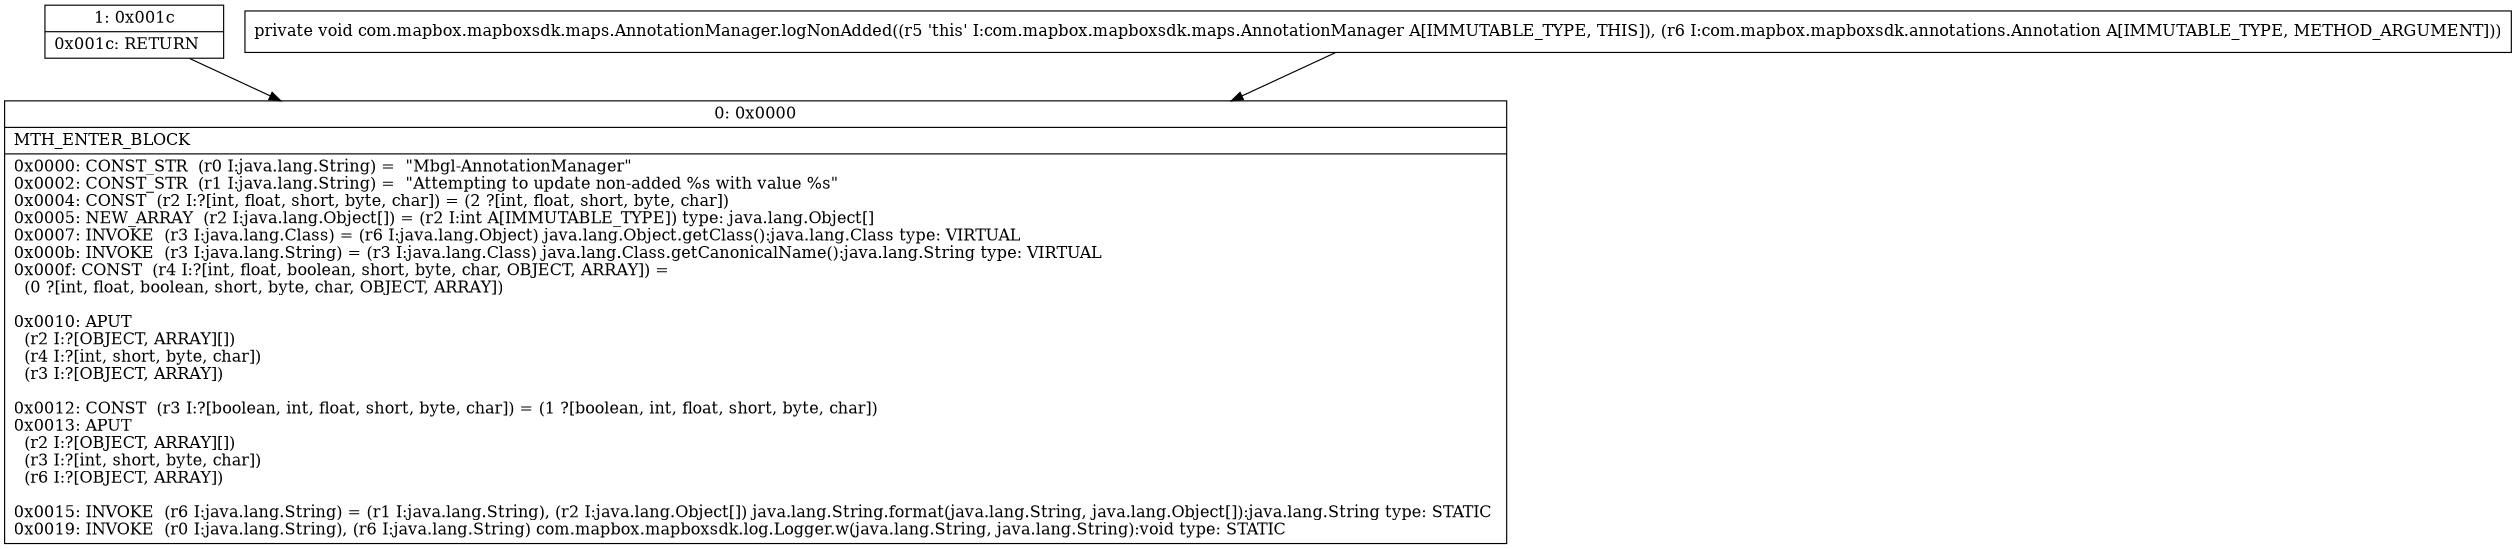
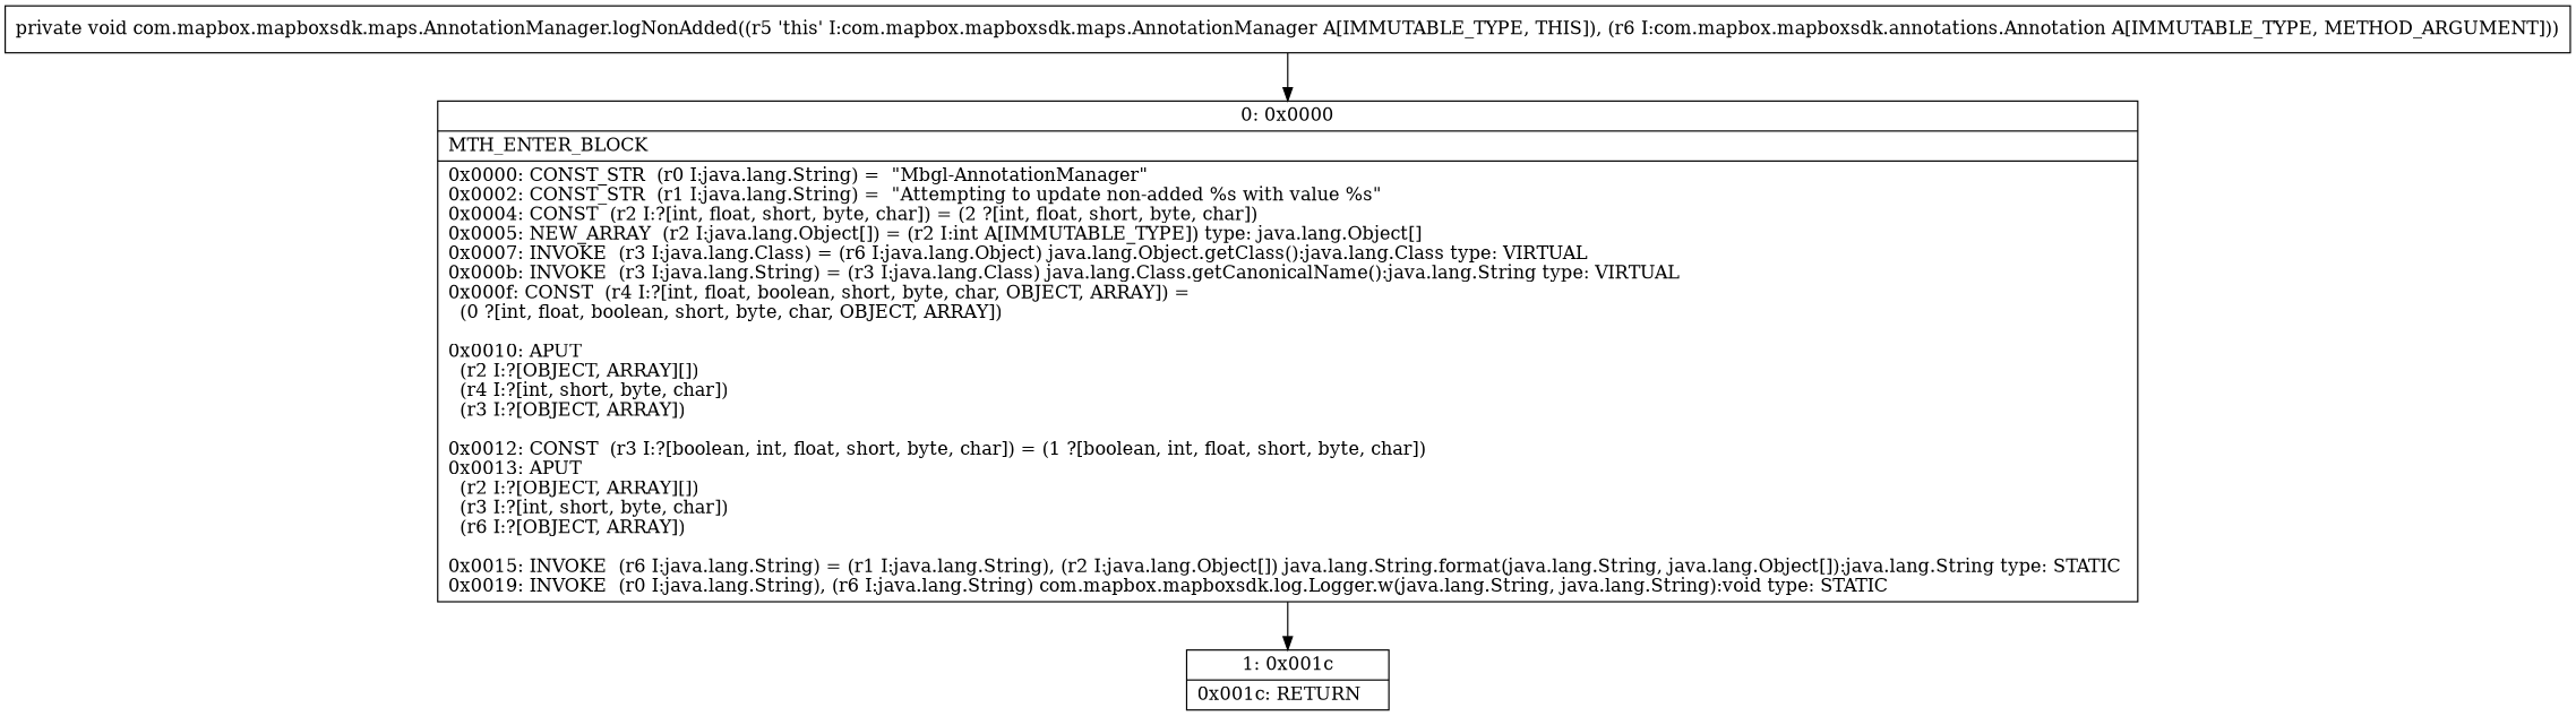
  digraph {
    node [shape=record]
    n1 [label="{0\:\ 0x0000|MTH_ENTER_BLOCK\l|0x0000: CONST_STR  (r0 I:java.lang.String) =  \"Mbgl\-AnnotationManager\" \l0x0002: CONST_STR  (r1 I:java.lang.String) =  \"Attempting to update non\-added %s with value %s\" \l0x0004: CONST  (r2 I:?[int, float, short, byte, char]) = (2 ?[int, float, short, byte, char]) \l0x0005: NEW_ARRAY  (r2 I:java.lang.Object[]) = (r2 I:int A[IMMUTABLE_TYPE]) type: java.lang.Object[] \l0x0007: INVOKE  (r3 I:java.lang.Class) = (r6 I:java.lang.Object) java.lang.Object.getClass():java.lang.Class type: VIRTUAL \l0x000b: INVOKE  (r3 I:java.lang.String) = (r3 I:java.lang.Class) java.lang.Class.getCanonicalName():java.lang.String type: VIRTUAL \l0x000f: CONST  (r4 I:?[int, float, boolean, short, byte, char, OBJECT, ARRAY]) = \l  (0 ?[int, float, boolean, short, byte, char, OBJECT, ARRAY])\l \l0x0010: APUT  \l  (r2 I:?[OBJECT, ARRAY][])\l  (r4 I:?[int, short, byte, char])\l  (r3 I:?[OBJECT, ARRAY])\l \l0x0012: CONST  (r3 I:?[boolean, int, float, short, byte, char]) = (1 ?[boolean, int, float, short, byte, char]) \l0x0013: APUT  \l  (r2 I:?[OBJECT, ARRAY][])\l  (r3 I:?[int, short, byte, char])\l  (r6 I:?[OBJECT, ARRAY])\l \l0x0015: INVOKE  (r6 I:java.lang.String) = (r1 I:java.lang.String), (r2 I:java.lang.Object[]) java.lang.String.format(java.lang.String, java.lang.Object[]):java.lang.String type: STATIC \l0x0019: INVOKE  (r0 I:java.lang.String), (r6 I:java.lang.String) com.mapbox.mapboxsdk.log.Logger.w(java.lang.String, java.lang.String):void type: STATIC \l}"]
    n2 [label="{1\:\ 0x001c|0x001c: RETURN   \l}"]
    n3 [label="{private void com.mapbox.mapboxsdk.maps.AnnotationManager.logNonAdded((r5 'this' I:com.mapbox.mapboxsdk.maps.AnnotationManager A[IMMUTABLE_TYPE, THIS]), (r6 I:com.mapbox.mapboxsdk.annotations.Annotation A[IMMUTABLE_TYPE, METHOD_ARGUMENT])) }"]
-   n2 -> n1
+   n1 -> n2
    n3 -> n1
  }
